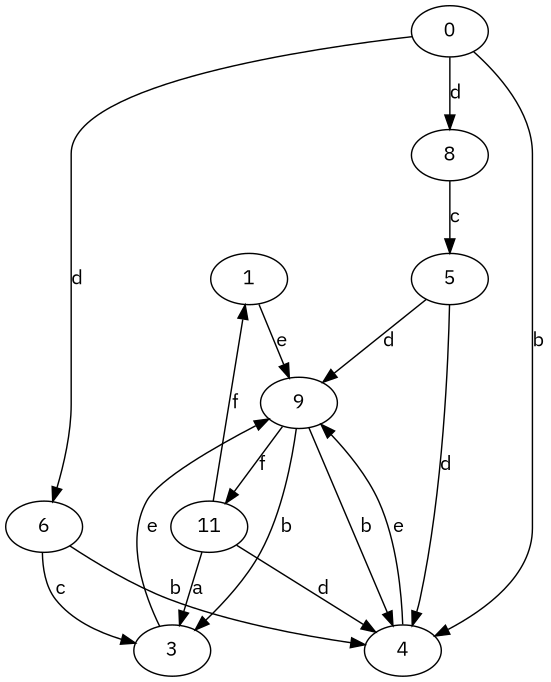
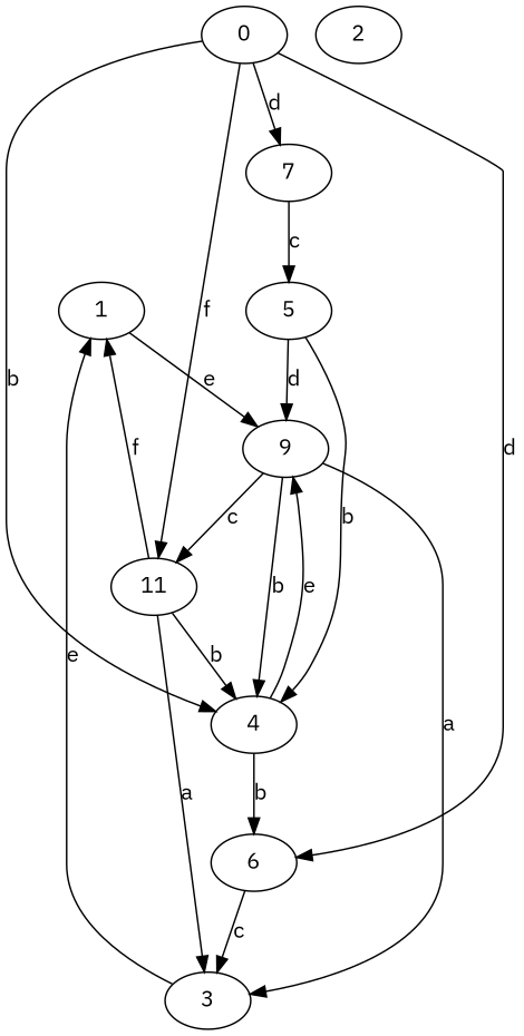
  strict digraph {
    fontname="IBM Plex Sans"
    node [fontname="IBM Plex Sans"]
    edge [fontname="IBM Plex Sans"]
    1
    9
    11
    3
    4
+   2
    5
    6
-   7 [label=8]
+   7
    0
    1 -> 9 [label=e]
-   9 -> 11 [label=f]
-   9 -> 3 [label=b]
+   9 -> 11 [label=c]
+   9 -> 3 [label=a]
    9 -> 4 [label=b]
    11 -> 1 [label=f]
    11 -> 3 [label=a]
-   11 -> 4 [label=d]
-   3 -> 9 [label=e]
+   11 -> 4 [label=b]
+   3 -> 1 [label=e]
    4 -> 9 [label=e]
    5 -> 9 [label=d]
-   5 -> 4 [label=d]
+   5 -> 4 [label=b]
    6 -> 3 [label=c]
-   6 -> 4 [label=b]
+   4 -> 6 [label=b]
    7 -> 5 [label=c]
+   0 -> 11 [label=f]
    0 -> 4 [label=b]
    0 -> 6 [label=d]
    0 -> 7 [label=d]
  }
